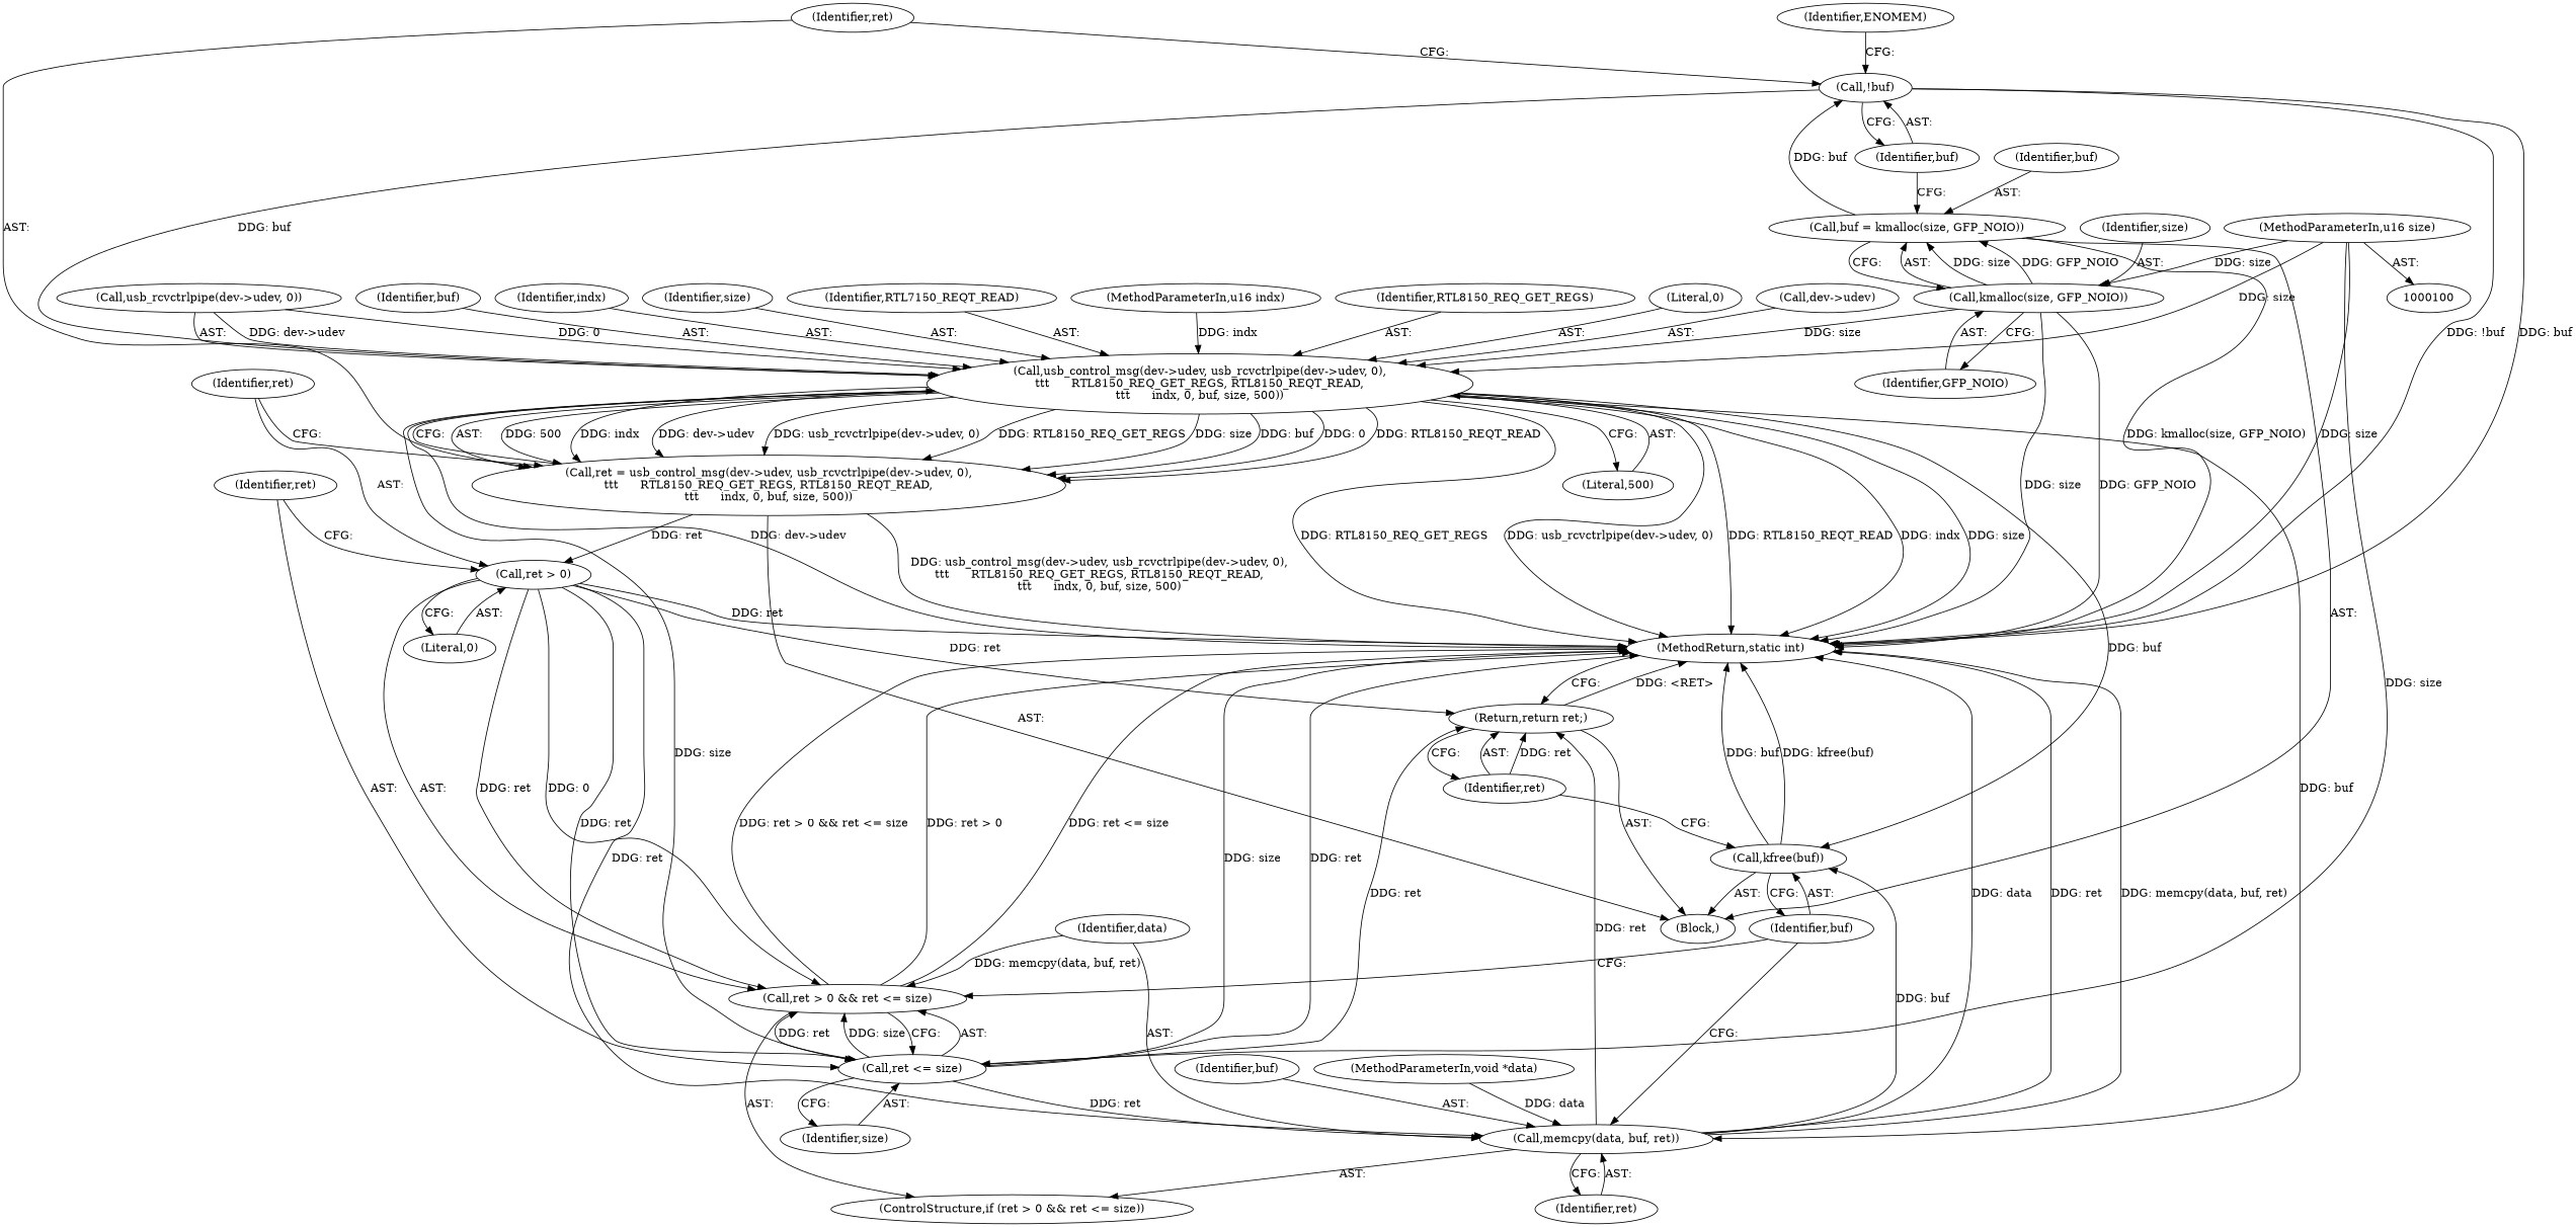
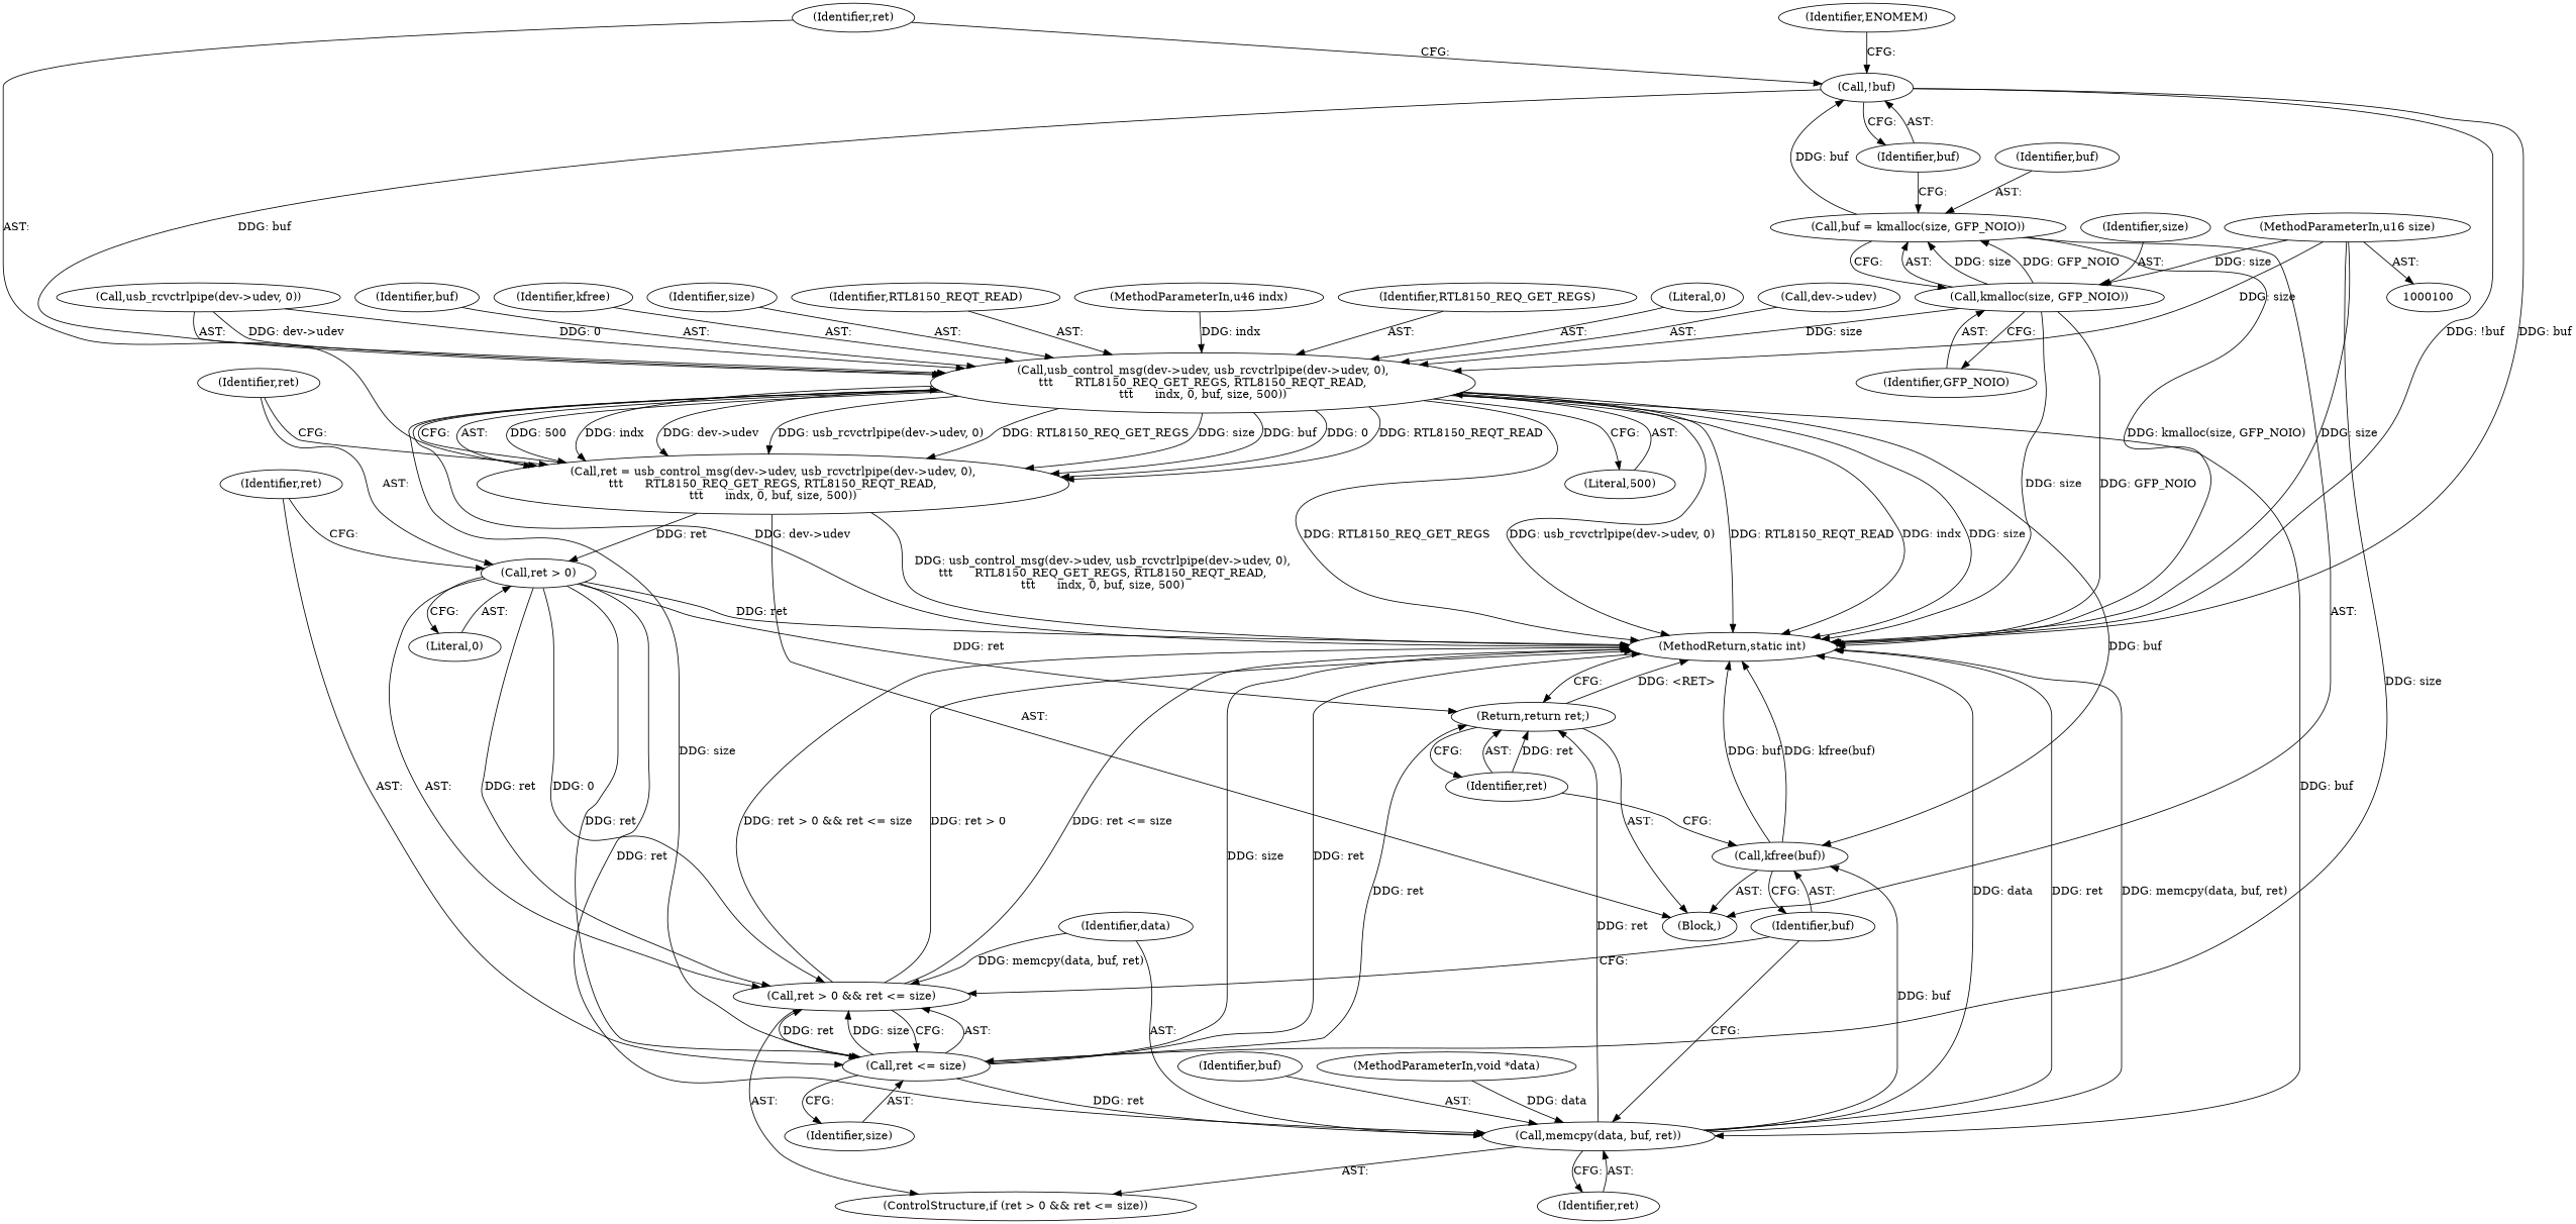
  digraph {
    n1 [label="(Call,!buf)"]
    n2 [label="(Call,usb_control_msg(dev->udev, usb_rcvctrlpipe(dev->udev, 0),\n\t\t\t      RTL8150_REQ_GET_REGS, RTL8150_REQT_READ,\n\t\t\t      indx, 0, buf, size, 500))"]
    n3 [label="(Identifier,buf)"]
    n4 [label="(MethodReturn,static int)"]
    n5 [label="(Call,ret <= size)"]
    n6 [label="(Call,ret = usb_control_msg(dev->udev, usb_rcvctrlpipe(dev->udev, 0),\n\t\t\t      RTL8150_REQ_GET_REGS, RTL8150_REQT_READ,\n\t\t\t      indx, 0, buf, size, 500))"]
    n7 [label="(Call,memcpy(data, buf, ret))"]
    n8 [label="(Call,kfree(buf))"]
    n9 [label="(Literal,500)"]
    n10 [label="(Call,buf = kmalloc(size, GFP_NOIO))"]
    n11 [label="(Return,return ret;)"]
    n12 [label="(Call,kmalloc(size, GFP_NOIO))"]
    n13 [label="(Block,)"]
    n14 [label="(Identifier,GFP_NOIO)"]
    n15 [label="(MethodParameterIn,u16 size)"]
    1000100
    n17 [label="(Call,ret > 0 && ret <= size)"]
    n18 [label="(Identifier,size)"]
    n19 [label="(Call,ret > 0)"]
    n20 [label="(ControlStructure,if (ret > 0 && ret <= size))"]
    n21 [label="(Identifier,ret)"]
    n22 [label="(Identifier,buf)"]
    n23 [label="(Literal,0)"]
    n24 [label="(Identifier,ret)"]
    n25 [label="(Identifier,ENOMEM)"]
    n26 [label="(Call,usb_rcvctrlpipe(dev->udev, 0))"]
    n27 [label="(Identifier,buf)"]
    n28 [label="(Identifier,ret)"]
-   n29 [label="(Identifier,indx)"]
+   n29 [label="(Identifier,kfree)"]
    n30 [label="(Identifier,size)"]
-   n31 [label="(Identifier,RTL7150_REQT_READ)"]
+   n31 [label="(Identifier,RTL8150_REQT_READ)"]
    n32 [label="(Identifier,RTL8150_REQ_GET_REGS)"]
    n33 [label="(Literal,0)"]
    n34 [label="(Identifier,ret)"]
    n35 [label="(Call,dev->udev)"]
    n36 [label="(Identifier,buf)"]
    n37 [label="(MethodParameterIn,void *data)"]
    n38 [label="(Identifier,size)"]
    n39 [label="(Identifier,data)"]
    n40 [label="(Identifier,buf)"]
-   n41 [label="(MethodParameterIn,u16 indx)"]
+   n41 [label="(MethodParameterIn,u46 indx)"]
    n42 [label="(Identifier,ret)"]
    n1 -> n2 [label="DDG: buf"]
    n1 -> n3 [label="CFG: "]
    n1 -> n4 [label="DDG: !buf"]
    n1 -> n4 [label="DDG: buf"]
    n2 -> n4 [label="DDG: RTL8150_REQ_GET_REGS"]
    n2 -> n4 [label="DDG: usb_rcvctrlpipe(dev->udev, 0)"]
    n2 -> n4 [label="DDG: RTL8150_REQT_READ"]
    n2 -> n4 [label="DDG: indx"]
    n2 -> n4 [label="DDG: size"]
    n2 -> n4 [label="DDG: dev->udev"]
    n2 -> n5 [label="DDG: size"]
    n2 -> n6 [label="AST: "]
    n2 -> n6 [label="DDG: 500"]
    n2 -> n6 [label="DDG: indx"]
    n2 -> n6 [label="DDG: dev->udev"]
    n2 -> n6 [label="DDG: usb_rcvctrlpipe(dev->udev, 0)"]
    n2 -> n6 [label="DDG: RTL8150_REQ_GET_REGS"]
    n2 -> n6 [label="DDG: size"]
    n2 -> n6 [label="DDG: buf"]
    n2 -> n6 [label="DDG: 0"]
    n2 -> n6 [label="DDG: RTL8150_REQT_READ"]
    n2 -> n7 [label="DDG: buf"]
    n2 -> n8 [label="DDG: buf"]
    n2 -> n9 [label="CFG: "]
    n3 -> n1 [label="AST: "]
    n3 -> n10 [label="CFG: "]
    n4 -> n11 [label="CFG: "]
    n5 -> n4 [label="DDG: size"]
    n5 -> n4 [label="DDG: ret"]
    n5 -> n7 [label="DDG: ret"]
    n5 -> n11 [label="DDG: ret"]
    n5 -> n17 [label="AST: "]
    n5 -> n17 [label="DDG: ret"]
    n5 -> n17 [label="DDG: size"]
    n5 -> n18 [label="CFG: "]
    n6 -> n2 [label="CFG: "]
    n6 -> n4 [label="DDG: usb_control_msg(dev->udev, usb_rcvctrlpipe(dev->udev, 0),\n\t\t\t      RTL8150_REQ_GET_REGS, RTL8150_REQT_READ,\n\t\t\t      indx, 0, buf, size, 500)"]
    n6 -> n13 [label="AST: "]
    n6 -> n19 [label="DDG: ret"]
    n7 -> n4 [label="DDG: data"]
    n7 -> n4 [label="DDG: ret"]
    n7 -> n4 [label="DDG: memcpy(data, buf, ret)"]
    n7 -> n8 [label="DDG: buf"]
    n7 -> n11 [label="DDG: ret"]
    n7 -> n20 [label="AST: "]
    n7 -> n21 [label="CFG: "]
    n8 -> n4 [label="DDG: buf"]
    n8 -> n4 [label="DDG: kfree(buf)"]
    n8 -> n13 [label="AST: "]
    n8 -> n22 [label="CFG: "]
    n9 -> n2 [label="AST: "]
    n10 -> n1 [label="DDG: buf"]
    n10 -> n4 [label="DDG: kmalloc(size, GFP_NOIO)"]
    n10 -> n12 [label="CFG: "]
    n10 -> n13 [label="AST: "]
    n11 -> n4 [label="DDG: <RET>"]
    n11 -> n13 [label="AST: "]
    n11 -> n24 [label="CFG: "]
    n12 -> n2 [label="DDG: size"]
    n12 -> n4 [label="DDG: size"]
    n12 -> n4 [label="DDG: GFP_NOIO"]
    n12 -> n10 [label="AST: "]
    n12 -> n10 [label="DDG: size"]
    n12 -> n10 [label="DDG: GFP_NOIO"]
    n12 -> n14 [label="CFG: "]
    n14 -> n12 [label="AST: "]
    n15 -> n2 [label="DDG: size"]
    n15 -> n4 [label="DDG: size"]
    n15 -> n5 [label="DDG: size"]
    n15 -> n12 [label="DDG: size"]
    n15 -> 1000100 [label="AST: "]
    n17 -> n4 [label="DDG: ret <= size"]
    n17 -> n4 [label="DDG: ret > 0 && ret <= size"]
    n17 -> n4 [label="DDG: ret > 0"]
    n17 -> n5 [label="CFG: "]
    n17 -> n20 [label="AST: "]
    n18 -> n5 [label="AST: "]
    n19 -> n4 [label="DDG: ret"]
    n19 -> n5 [label="DDG: ret"]
    n19 -> n7 [label="DDG: ret"]
    n19 -> n11 [label="DDG: ret"]
    n19 -> n17 [label="AST: "]
    n19 -> n17 [label="DDG: ret"]
    n19 -> n17 [label="DDG: 0"]
    n19 -> n23 [label="CFG: "]
    n21 -> n7 [label="AST: "]
    n22 -> n7 [label="CFG: "]
    n22 -> n8 [label="AST: "]
    n22 -> n17 [label="CFG: "]
    n23 -> n19 [label="AST: "]
    n24 -> n8 [label="CFG: "]
    n24 -> n11 [label="AST: "]
    n24 -> n11 [label="DDG: ret"]
    n25 -> n1 [label="CFG: "]
    n26 -> n2 [label="AST: "]
    n26 -> n2 [label="DDG: dev->udev"]
    n26 -> n2 [label="DDG: 0"]
    n27 -> n2 [label="AST: "]
    n28 -> n1 [label="CFG: "]
    n28 -> n6 [label="AST: "]
    n29 -> n2 [label="AST: "]
    n30 -> n2 [label="AST: "]
    n31 -> n2 [label="AST: "]
    n32 -> n2 [label="AST: "]
    n33 -> n2 [label="AST: "]
    n34 -> n5 [label="AST: "]
    n34 -> n19 [label="CFG: "]
    n35 -> n2 [label="AST: "]
    n36 -> n7 [label="AST: "]
    n37 -> n7 [label="DDG: data"]
    n38 -> n12 [label="AST: "]
    n39 -> n7 [label="AST: "]
    n39 -> n17 [label="DDG: memcpy(data, buf, ret)"]
    n40 -> n10 [label="AST: "]
    n41 -> n2 [label="DDG: indx"]
    n42 -> n6 [label="CFG: "]
    n42 -> n19 [label="AST: "]
  }
